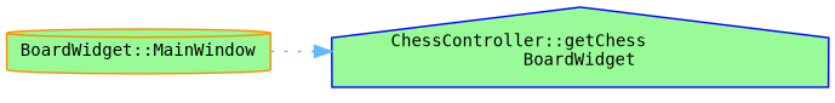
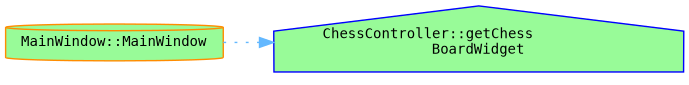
  digraph {
    rankdir=LR
    fontname="DejaVu Sans Mono"
    node [fillcolor=palegreen fontname="DejaVu Sans Mono" fontsize=10 style=filled]
-   n1 [color=darkorange fontcolor=black height=0.2 label="BoardWidget::MainWindow" shape=cylinder width=0.4]
+   n1 [color=darkorange fontcolor=black height=0.2 label="MainWindow::MainWindow" shape=cylinder width=0.4]
    n2 [color=blue height=0.2 label="ChessController::getChess\lBoardWidget" shape=house width=0.4]
    n1 -> n2 [color=steelblue1 fontname="DejaVu Sans Mono" fontsize=10 labelfontname=Helvetica labelfontsize=10 style=dotted arrowhead=normal]
  }
